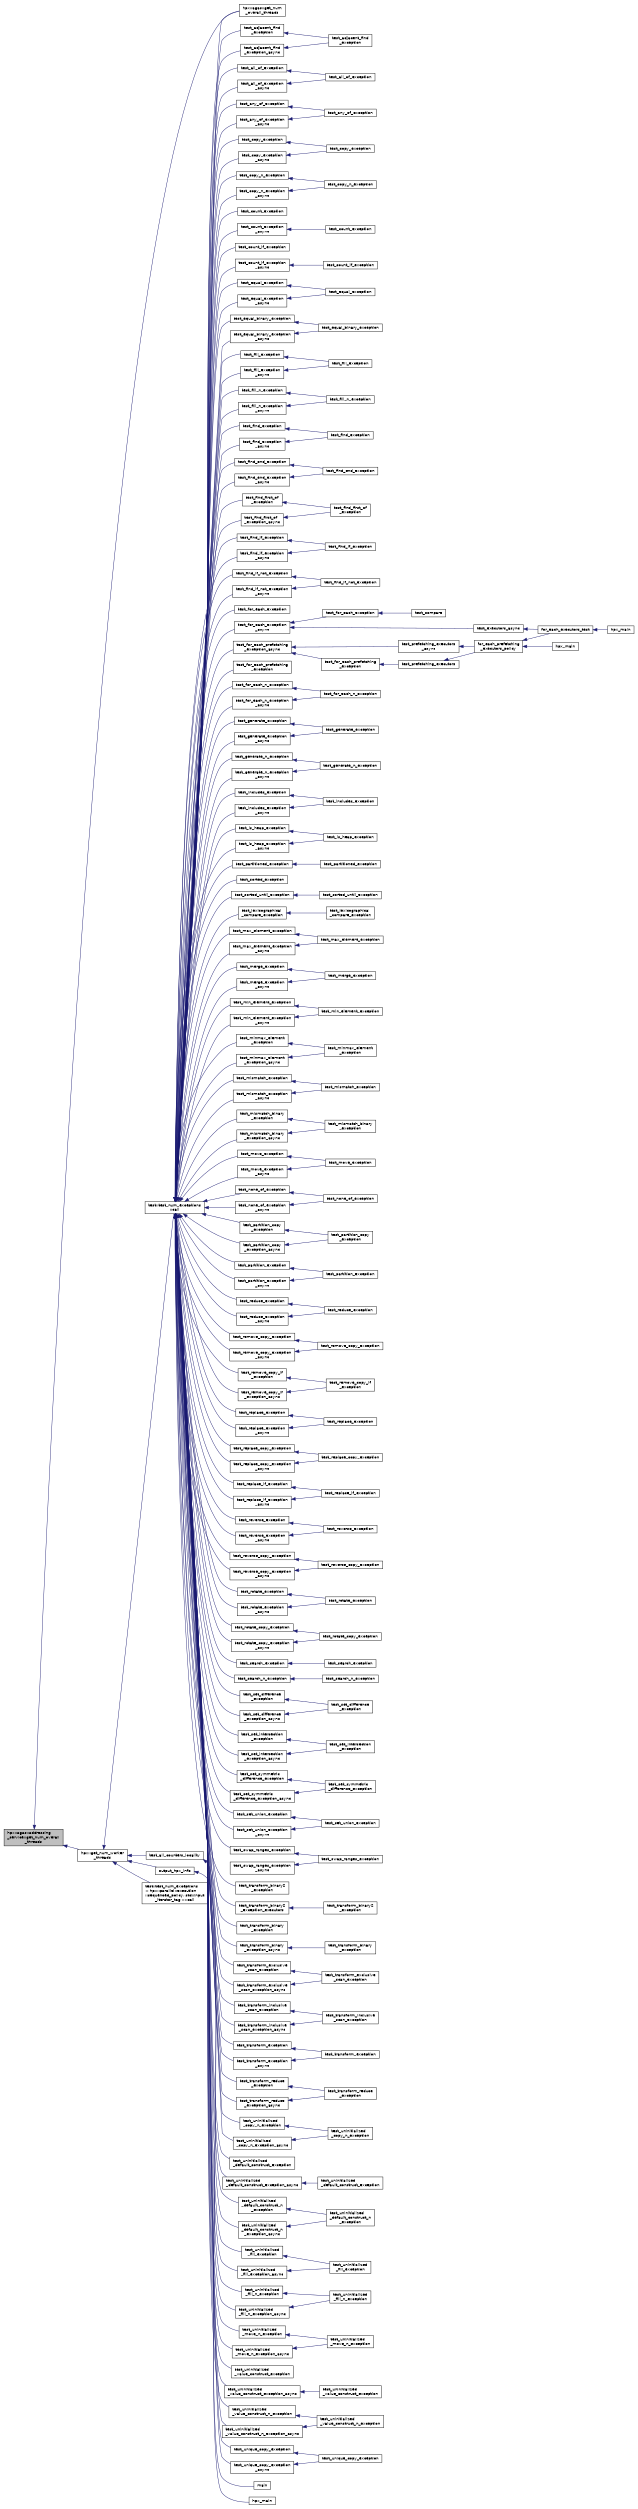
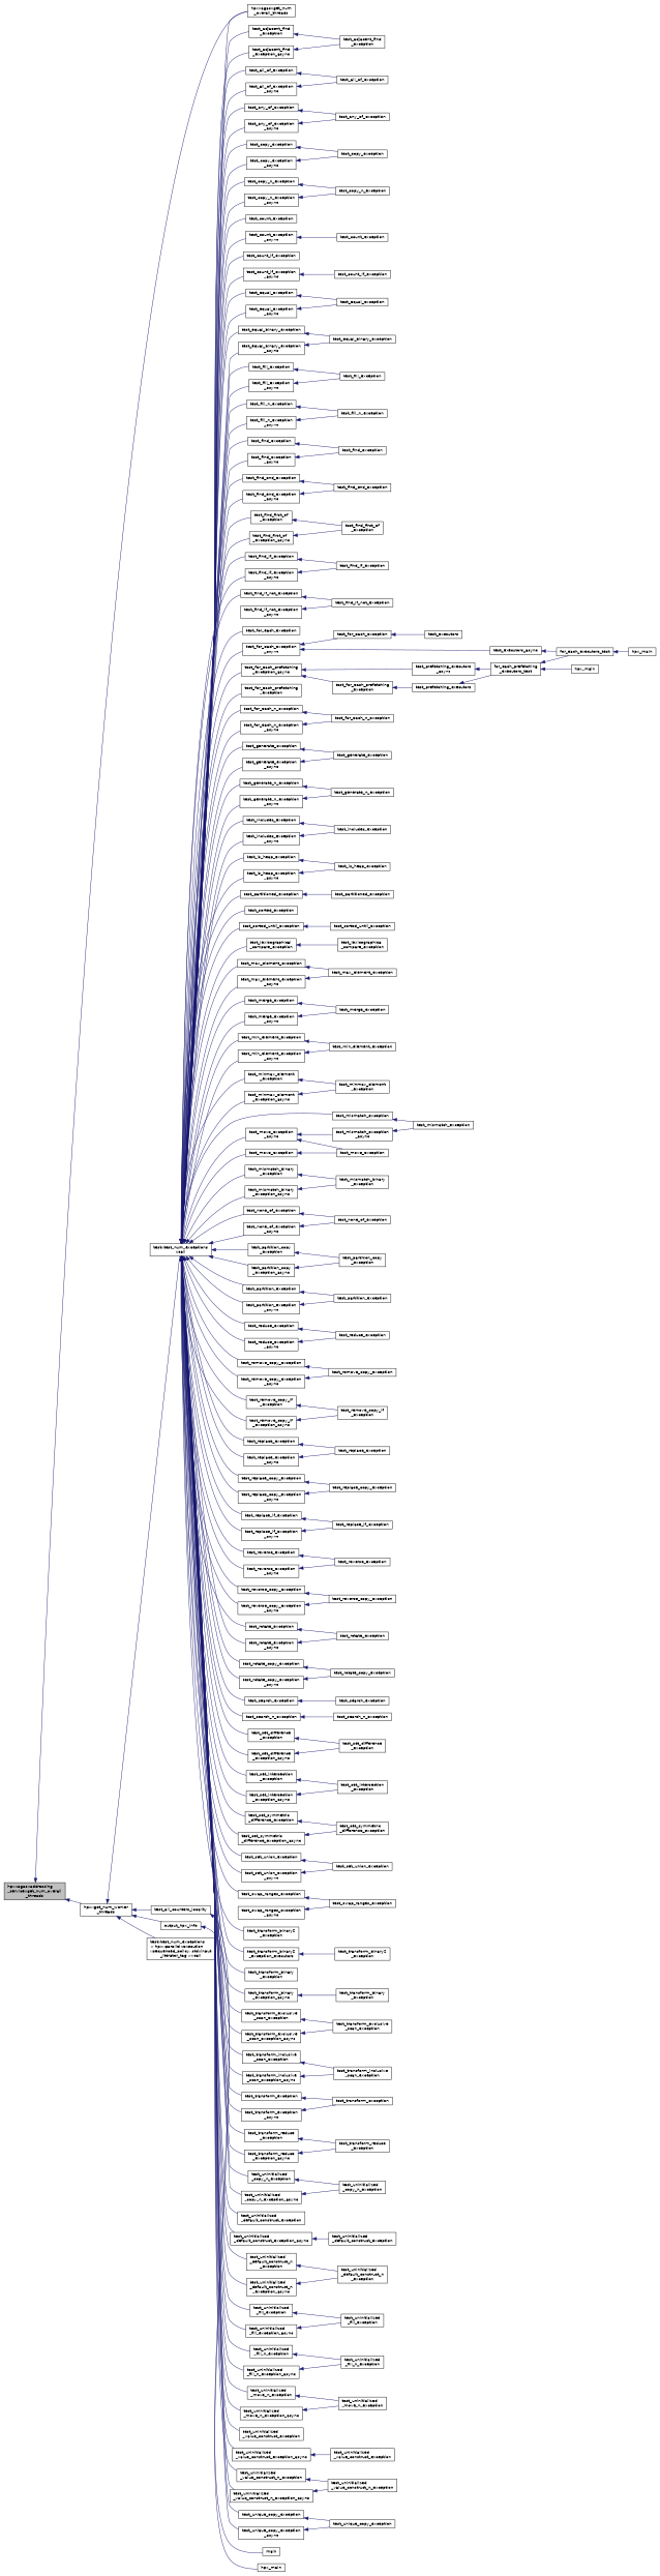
  digraph {
    rankdir=LR
    node [color=black fillcolor=white fontname=Helvetica fontsize=10 shape=record style=filled]
    edge [color=midnightblue dir=back fontname=Helvetica fontsize=10 labelfontname=Helvetica labelfontsize=10 style=solid]
    n1 [fillcolor=grey75 fontcolor=black height=0.2 label="hpx::agas::addressing\l_service::get_num_overall\l_threads" width=0.4]
    n2 [height=0.2 label="hpx::agas::get_num\l_overall_threads" width=0.4]
    n3 [height=0.2 label="hpx::get_num_worker\l_threads" width=0.4]
    n4 [height=0.2 label=test_all_counters_locality width=0.4]
    n5 [height=0.2 label=output_hpx_info width=0.4]
    n6 [height=0.2 label="test::test_num_exceptions\l::call" width=0.4]
    n7 [height=0.2 label="test::test_num_exceptions\l\< hpx::parallel::execution\l::sequenced_policy, std::input\l_iterator_tag \>::call" width=0.4]
    n8 [height=0.2 label=main width=0.4]
    n9 [height=0.2 label=hpx_main width=0.4]
    n10 [height=0.2 label="test_adjacent_find\l_exception" width=0.4]
    n11 [height=0.2 label="test_adjacent_find\l_exception_async" width=0.4]
    n12 [height=0.2 label=test_all_of_exception width=0.4]
    n13 [height=0.2 label="test_all_of_exception\l_async" width=0.4]
    n14 [height=0.2 label=test_any_of_exception width=0.4]
    n15 [height=0.2 label="test_any_of_exception\l_async" width=0.4]
    n16 [height=0.2 label=test_copy_exception width=0.4]
    n17 [height=0.2 label="test_copy_exception\l_async" width=0.4]
    n18 [height=0.2 label=test_copy_n_exception width=0.4]
    n19 [height=0.2 label="test_copy_n_exception\l_async" width=0.4]
    n20 [height=0.2 label=test_count_exception width=0.4]
    n21 [height=0.2 label="test_count_exception\l_async" width=0.4]
    n22 [height=0.2 label=test_count_if_exception width=0.4]
    n23 [height=0.2 label="test_count_if_exception\l_async" width=0.4]
    n24 [height=0.2 label=test_equal_exception width=0.4]
    n25 [height=0.2 label="test_equal_exception\l_async" width=0.4]
    n26 [height=0.2 label=test_equal_binary_exception width=0.4]
    n27 [height=0.2 label="test_equal_binary_exception\l_async" width=0.4]
    n28 [height=0.2 label=test_fill_exception width=0.4]
    n29 [height=0.2 label="test_fill_exception\l_async" width=0.4]
    n30 [height=0.2 label=test_fill_n_exception width=0.4]
    n31 [height=0.2 label="test_fill_n_exception\l_async" width=0.4]
    n32 [height=0.2 label=test_find_exception width=0.4]
    n33 [height=0.2 label="test_find_exception\l_async" width=0.4]
    n34 [height=0.2 label=test_find_end_exception width=0.4]
    n35 [height=0.2 label="test_find_end_exception\l_async" width=0.4]
    n36 [height=0.2 label="test_find_first_of\l_exception" width=0.4]
    n37 [height=0.2 label="test_find_first_of\l_exception_async" width=0.4]
    n38 [height=0.2 label=test_find_if_exception width=0.4]
    n39 [height=0.2 label="test_find_if_exception\l_async" width=0.4]
    n40 [height=0.2 label=test_find_if_not_exception width=0.4]
    n41 [height=0.2 label="test_find_if_not_exception\l_async" width=0.4]
    n42 [height=0.2 label=test_for_each_exception width=0.4]
    n43 [height=0.2 label="test_for_each_exception\l_async" width=0.4]
    n44 [height=0.2 label="test_for_each_prefetching\l_exception" width=0.4]
    n45 [height=0.2 label="test_for_each_prefetching\l_exception_async" width=0.4]
    n46 [height=0.2 label=test_for_each_n_exception width=0.4]
    n47 [height=0.2 label="test_for_each_n_exception\l_async" width=0.4]
    n48 [height=0.2 label=test_generate_exception width=0.4]
    n49 [height=0.2 label="test_generate_exception\l_async" width=0.4]
    n50 [height=0.2 label=test_generate_n_exception width=0.4]
    n51 [height=0.2 label="test_generate_n_exception\l_async" width=0.4]
    n52 [height=0.2 label=test_includes_exception width=0.4]
    n53 [height=0.2 label="test_includes_exception\l_async" width=0.4]
    n54 [height=0.2 label=test_is_heap_exception width=0.4]
    n55 [height=0.2 label="test_is_heap_exception\l_async" width=0.4]
    n56 [height=0.2 label=test_partitioned_exception width=0.4]
    n57 [height=0.2 label=test_sorted_exception width=0.4]
    n58 [height=0.2 label=test_sorted_until_exception width=0.4]
    n59 [height=0.2 label="test_lexicographical\l_compare_exception" width=0.4]
    n60 [height=0.2 label=test_max_element_exception width=0.4]
    n61 [height=0.2 label="test_max_element_exception\l_async" width=0.4]
    n62 [height=0.2 label=test_merge_exception width=0.4]
    n63 [height=0.2 label="test_merge_exception\l_async" width=0.4]
    n64 [height=0.2 label=test_min_element_exception width=0.4]
    n65 [height=0.2 label="test_min_element_exception\l_async" width=0.4]
    n66 [height=0.2 label="test_minmax_element\l_exception" width=0.4]
    n67 [height=0.2 label="test_minmax_element\l_exception_async" width=0.4]
    n68 [height=0.2 label=test_mismatch_exception width=0.4]
    n69 [height=0.2 label="test_mismatch_exception\l_async" width=0.4]
    n70 [height=0.2 label="test_mismatch_binary\l_exception" width=0.4]
    n71 [height=0.2 label="test_mismatch_binary\l_exception_async" width=0.4]
    n72 [height=0.2 label=test_move_exception width=0.4]
    n73 [height=0.2 label="test_move_exception\l_async" width=0.4]
    n74 [height=0.2 label=test_none_of_exception width=0.4]
    n75 [height=0.2 label="test_none_of_exception\l_async" width=0.4]
    n76 [height=0.2 label="test_partition_copy\l_exception" width=0.4]
    n77 [height=0.2 label="test_partition_copy\l_exception_async" width=0.4]
    n78 [height=0.2 label=test_partition_exception width=0.4]
    n79 [height=0.2 label="test_partition_exception\l_async" width=0.4]
    n80 [height=0.2 label=test_reduce_exception width=0.4]
    n81 [height=0.2 label="test_reduce_exception\l_async" width=0.4]
    n82 [height=0.2 label=test_remove_copy_exception width=0.4]
    n83 [height=0.2 label="test_remove_copy_exception\l_async" width=0.4]
    n84 [height=0.2 label="test_remove_copy_if\l_exception" width=0.4]
    n85 [height=0.2 label="test_remove_copy_if\l_exception_async" width=0.4]
    n86 [height=0.2 label=test_replace_exception width=0.4]
    n87 [height=0.2 label="test_replace_exception\l_async" width=0.4]
    n88 [height=0.2 label=test_replace_copy_exception width=0.4]
    n89 [height=0.2 label="test_replace_copy_exception\l_async" width=0.4]
    n90 [height=0.2 label=test_replace_if_exception width=0.4]
    n91 [height=0.2 label="test_replace_if_exception\l_async" width=0.4]
    n92 [height=0.2 label=test_reverse_exception width=0.4]
    n93 [height=0.2 label="test_reverse_exception\l_async" width=0.4]
    n94 [height=0.2 label=test_reverse_copy_exception width=0.4]
    n95 [height=0.2 label="test_reverse_copy_exception\l_async" width=0.4]
    n96 [height=0.2 label=test_rotate_exception width=0.4]
    n97 [height=0.2 label="test_rotate_exception\l_async" width=0.4]
    n98 [height=0.2 label=test_rotate_copy_exception width=0.4]
    n99 [height=0.2 label="test_rotate_copy_exception\l_async" width=0.4]
    n100 [height=0.2 label=test_search_exception width=0.4]
    n101 [height=0.2 label=test_search_n_exception width=0.4]
    n102 [height=0.2 label="test_set_difference\l_exception" width=0.4]
    n103 [height=0.2 label="test_set_difference\l_exception_async" width=0.4]
    n104 [height=0.2 label="test_set_intersection\l_exception" width=0.4]
    n105 [height=0.2 label="test_set_intersection\l_exception_async" width=0.4]
    n106 [height=0.2 label="test_set_symmetric\l_difference_exception" width=0.4]
    n107 [height=0.2 label="test_set_symmetric\l_difference_exception_async" width=0.4]
    n108 [height=0.2 label=test_set_union_exception width=0.4]
    n109 [height=0.2 label="test_set_union_exception\l_async" width=0.4]
    n110 [height=0.2 label=test_swap_ranges_exception width=0.4]
    n111 [height=0.2 label="test_transform_binary2\l_exception" width=0.4]
    n112 [height=0.2 label="test_transform_binary2\l_exception_executors" width=0.4]
    n113 [height=0.2 label="test_transform_binary\l_exception" width=0.4]
    n114 [height=0.2 label="test_transform_binary\l_exception_async" width=0.4]
    n115 [height=0.2 label="test_transform_exclusive\l_scan_exception" width=0.4]
    n116 [height=0.2 label="test_transform_exclusive\l_scan_exception_async" width=0.4]
    n117 [height=0.2 label="test_transform_inclusive\l_scan_exception" width=0.4]
    n118 [height=0.2 label="test_transform_inclusive\l_scan_exception_async" width=0.4]
    n119 [height=0.2 label=test_transform_exception width=0.4]
    n120 [height=0.2 label="test_transform_exception\l_async" width=0.4]
    n121 [height=0.2 label="test_transform_reduce\l_exception" width=0.4]
    n122 [height=0.2 label="test_transform_reduce\l_exception_async" width=0.4]
    n123 [height=0.2 label="test_uninitialized\l_copy_n_exception" width=0.4]
    n124 [height=0.2 label="test_uninitialized\l_copy_n_exception_async" width=0.4]
    n125 [height=0.2 label="test_uninitialized\l_default_construct_exception" width=0.4]
    n126 [height=0.2 label="test_uninitialized\l_default_construct_exception_async" width=0.4]
    n127 [height=0.2 label="test_uninitialized\l_default_construct_n\l_exception" width=0.4]
    n128 [height=0.2 label="test_uninitialized\l_default_construct_n\l_exception_async" width=0.4]
    n129 [height=0.2 label="test_uninitialized\l_fill_exception" width=0.4]
    n130 [height=0.2 label="test_uninitialized\l_fill_exception_async" width=0.4]
    n131 [height=0.2 label="test_uninitialized\l_fill_n_exception" width=0.4]
    n132 [height=0.2 label="test_uninitialized\l_fill_n_exception_async" width=0.4]
    n133 [height=0.2 label="test_uninitialized\l_move_n_exception" width=0.4]
    n134 [height=0.2 label="test_uninitialized\l_move_n_exception_async" width=0.4]
    n135 [height=0.2 label="test_uninitialized\l_value_construct_exception" width=0.4]
    n136 [height=0.2 label="test_uninitialized\l_value_construct_exception_async" width=0.4]
    n137 [height=0.2 label="test_uninitialized\l_value_construct_n_exception" width=0.4]
    n138 [height=0.2 label="test_uninitialized\l_value_construct_n_exception_async" width=0.4]
    n139 [height=0.2 label=test_unique_copy_exception width=0.4]
    n140 [height=0.2 label="test_unique_copy_exception\l_async" width=0.4]
    n141 [height=0.2 label="test_adjacent_find\l_exception" width=0.4]
    n142 [height=0.2 label=test_all_of_exception width=0.4]
    n143 [height=0.2 label=test_any_of_exception width=0.4]
    n144 [height=0.2 label=test_copy_exception width=0.4]
    n145 [height=0.2 label=test_copy_n_exception width=0.4]
    n146 [height=0.2 label=test_count_exception width=0.4]
    n147 [height=0.2 label=test_count_if_exception width=0.4]
    n148 [height=0.2 label=test_equal_exception width=0.4]
    n149 [height=0.2 label=test_equal_binary_exception width=0.4]
    n150 [height=0.2 label=test_fill_exception width=0.4]
    n151 [height=0.2 label=test_fill_n_exception width=0.4]
    n152 [height=0.2 label=test_find_exception width=0.4]
    n153 [height=0.2 label=test_find_end_exception width=0.4]
    n154 [height=0.2 label="test_find_first_of\l_exception" width=0.4]
    n155 [height=0.2 label=test_find_if_exception width=0.4]
    n156 [height=0.2 label=test_find_if_not_exception width=0.4]
    n157 [height=0.2 label=test_for_each_exception width=0.4]
    n158 [height=0.2 label=test_executors_async width=0.4]
    n159 [height=0.2 label="test_for_each_prefetching\l_exception" width=0.4]
    n160 [height=0.2 label="test_prefetching_executors\l_async" width=0.4]
    n161 [height=0.2 label=test_for_each_n_exception width=0.4]
    n162 [height=0.2 label=test_generate_exception width=0.4]
    n163 [height=0.2 label=test_generate_n_exception width=0.4]
    n164 [height=0.2 label=test_includes_exception width=0.4]
    n165 [height=0.2 label=test_is_heap_exception width=0.4]
    n166 [height=0.2 label=test_partitioned_exception width=0.4]
    n167 [height=0.2 label=test_sorted_until_exception width=0.4]
    n168 [height=0.2 label="test_lexicographical\l_compare_exception" width=0.4]
    n169 [height=0.2 label=test_max_element_exception width=0.4]
    n170 [height=0.2 label=test_merge_exception width=0.4]
    n171 [height=0.2 label=test_min_element_exception width=0.4]
    n172 [height=0.2 label="test_minmax_element\l_exception" width=0.4]
    n173 [height=0.2 label=test_mismatch_exception width=0.4]
    n174 [height=0.2 label="test_mismatch_binary\l_exception" width=0.4]
    n175 [height=0.2 label=test_move_exception width=0.4]
    n176 [height=0.2 label=test_none_of_exception width=0.4]
    n177 [height=0.2 label="test_partition_copy\l_exception" width=0.4]
    n178 [height=0.2 label=test_partition_exception width=0.4]
    n179 [height=0.2 label=test_reduce_exception width=0.4]
    n180 [height=0.2 label=test_remove_copy_exception width=0.4]
    n181 [height=0.2 label="test_remove_copy_if\l_exception" width=0.4]
    n182 [height=0.2 label=test_replace_exception width=0.4]
    n183 [height=0.2 label=test_replace_copy_exception width=0.4]
    n184 [height=0.2 label=test_replace_if_exception width=0.4]
    n185 [height=0.2 label=test_reverse_exception width=0.4]
    n186 [height=0.2 label=test_reverse_copy_exception width=0.4]
    n187 [height=0.2 label=test_rotate_exception width=0.4]
    n188 [height=0.2 label=test_rotate_copy_exception width=0.4]
    n189 [height=0.2 label=test_search_exception width=0.4]
    n190 [height=0.2 label=test_search_n_exception width=0.4]
    n191 [height=0.2 label="test_set_difference\l_exception" width=0.4]
    n192 [height=0.2 label="test_set_intersection\l_exception" width=0.4]
    n193 [height=0.2 label="test_set_symmetric\l_difference_exception" width=0.4]
    n194 [height=0.2 label=test_set_union_exception width=0.4]
    n195 [height=0.2 label=test_swap_ranges_exception width=0.4]
    n196 [height=0.2 label="test_swap_ranges_exception\l_async" width=0.4]
    n197 [height=0.2 label="test_transform_binary2\l_exception" width=0.4]
    n198 [height=0.2 label="test_transform_binary\l_exception" width=0.4]
    n199 [height=0.2 label="test_transform_exclusive\l_scan_exception" width=0.4]
    n200 [height=0.2 label="test_transform_inclusive\l_scan_exception" width=0.4]
    n201 [height=0.2 label=test_transform_exception width=0.4]
    n202 [height=0.2 label="test_transform_reduce\l_exception" width=0.4]
    n203 [height=0.2 label="test_uninitialized\l_copy_n_exception" width=0.4]
    n204 [height=0.2 label="test_uninitialized\l_default_construct_exception" width=0.4]
    n205 [height=0.2 label="test_uninitialized\l_default_construct_n\l_exception" width=0.4]
    n206 [height=0.2 label="test_uninitialized\l_fill_exception" width=0.4]
    n207 [height=0.2 label="test_uninitialized\l_fill_n_exception" width=0.4]
    n208 [height=0.2 label="test_uninitialized\l_move_n_exception" width=0.4]
    n209 [height=0.2 label="test_uninitialized\l_value_construct_exception" width=0.4]
    n210 [height=0.2 label="test_uninitialized\l_value_construct_n_exception" width=0.4]
    n211 [height=0.2 label=test_unique_copy_exception width=0.4]
-   n212 [height=0.2 label=test_compare width=0.4]
+   n212 [height=0.2 label=test_executors width=0.4]
    n213 [height=0.2 label=for_each_executors_test width=0.4]
    n214 [height=0.2 label=hpx_main width=0.4]
    n215 [height=0.2 label=test_prefetching_executors width=0.4]
-   n216 [height=0.2 label="for_each_prefetching\l_executors_policy" width=0.4]
+   n216 [height=0.2 label="for_each_prefetching\l_executors_test" width=0.4]
    n217 [height=0.2 label=hpx_main width=0.4]
    n1 -> n2
    n1 -> n3
    n3 -> n4
    n3 -> n5
    n3 -> n6
    n3 -> n7
    n4 -> n8
    n5 -> n9
    n6 -> n2
    n6 -> n10
    n6 -> n11
    n6 -> n12
    n6 -> n13
    n6 -> n14
    n6 -> n15
    n6 -> n16
    n6 -> n17
    n6 -> n18
    n6 -> n19
    n6 -> n20
    n6 -> n21
    n6 -> n22
    n6 -> n23
    n6 -> n24
    n6 -> n25
    n6 -> n26
    n6 -> n27
    n6 -> n28
    n6 -> n29
    n6 -> n30
    n6 -> n31
    n6 -> n32
    n6 -> n33
    n6 -> n34
    n6 -> n35
    n6 -> n36
    n6 -> n37
    n6 -> n38
    n6 -> n39
    n6 -> n40
-   n6 -> n41
    n6 -> n42
    n6 -> n43
    n6 -> n44
    n6 -> n45
    n6 -> n46
    n6 -> n47
    n6 -> n48
    n6 -> n49
    n6 -> n50
    n6 -> n51
    n6 -> n52
    n6 -> n53
    n6 -> n54
    n6 -> n55
    n6 -> n56
    n6 -> n57
    n6 -> n58
    n6 -> n59
    n6 -> n60
    n6 -> n61
    n6 -> n62
    n6 -> n63
    n6 -> n64
    n6 -> n65
    n6 -> n66
    n6 -> n67
    n6 -> n68
-   n6 -> n69
+   n73 -> n69
    n6 -> n70
    n6 -> n71
    n6 -> n72
    n6 -> n73
    n6 -> n74
    n6 -> n75
    n6 -> n76
    n6 -> n77
    n6 -> n78
    n6 -> n79
    n6 -> n80
    n6 -> n81
    n6 -> n82
    n6 -> n83
    n6 -> n84
    n6 -> n85
    n6 -> n86
    n6 -> n87
    n6 -> n88
    n6 -> n89
    n6 -> n90
    n6 -> n91
    n6 -> n92
    n6 -> n93
    n6 -> n94
    n6 -> n95
    n6 -> n96
    n6 -> n97
    n6 -> n98
    n6 -> n99
    n6 -> n100
    n6 -> n101
    n6 -> n102
    n6 -> n103
    n6 -> n104
    n6 -> n105
    n6 -> n106
    n6 -> n107
    n6 -> n108
    n6 -> n109
    n6 -> n110
    n6 -> n111
    n6 -> n112
    n6 -> n113
    n6 -> n114
    n6 -> n115
    n6 -> n116
    n6 -> n117
    n6 -> n118
    n6 -> n119
    n6 -> n120
    n6 -> n121
    n6 -> n122
    n6 -> n123
    n6 -> n124
    n6 -> n125
    n6 -> n126
    n6 -> n127
    n6 -> n128
    n6 -> n129
    n6 -> n130
    n6 -> n131
    n6 -> n132
    n6 -> n133
    n6 -> n134
    n6 -> n135
    n6 -> n136
    n6 -> n137
    n6 -> n138
    n6 -> n139
    n6 -> n140
    n10 -> n141
    n11 -> n141
    n12 -> n142
    n13 -> n142
    n14 -> n143
    n15 -> n143
    n16 -> n144
    n17 -> n144
    n18 -> n145
    n19 -> n145
    n21 -> n146
    n23 -> n147
    n24 -> n148
    n25 -> n148
    n26 -> n149
    n27 -> n149
    n28 -> n150
    n29 -> n150
    n30 -> n151
    n31 -> n151
    n32 -> n152
    n33 -> n152
    n34 -> n153
    n35 -> n153
    n36 -> n154
    n37 -> n154
    n38 -> n155
    n39 -> n155
    n40 -> n156
    n41 -> n156
    n43 -> n157
    n43 -> n158
    n45 -> n159
    n45 -> n160
    n46 -> n161
    n47 -> n161
    n48 -> n162
    n49 -> n162
    n50 -> n163
    n51 -> n163
    n52 -> n164
    n53 -> n164
    n54 -> n165
    n55 -> n165
    n56 -> n166
    n58 -> n167
    n59 -> n168
    n60 -> n169
    n61 -> n169
    n62 -> n170
    n63 -> n170
    n64 -> n171
    n65 -> n171
    n66 -> n172
    n67 -> n172
    n68 -> n173
    n69 -> n173
    n70 -> n174
    n71 -> n174
    n72 -> n175
    n73 -> n175
    n74 -> n176
    n75 -> n176
    n76 -> n177
    n77 -> n177
    n78 -> n178
    n79 -> n178
    n80 -> n179
    n81 -> n179
    n82 -> n180
    n83 -> n180
    n84 -> n181
    n85 -> n181
    n86 -> n182
    n87 -> n182
    n88 -> n183
    n89 -> n183
    n90 -> n184
    n91 -> n184
    n92 -> n185
    n93 -> n185
    n94 -> n186
    n95 -> n186
    n96 -> n187
    n97 -> n187
    n98 -> n188
    n99 -> n188
    n100 -> n189
    n101 -> n190
    n102 -> n191
    n103 -> n191
    n104 -> n192
    n105 -> n192
    n106 -> n193
    n107 -> n193
    n108 -> n194
    n109 -> n194
    n110 -> n195
    n112 -> n197
    n114 -> n198
    n115 -> n199
    n116 -> n199
    n117 -> n200
    n118 -> n200
    n119 -> n201
    n120 -> n201
    n121 -> n202
    n122 -> n202
    n123 -> n203
    n124 -> n203
    n126 -> n204
    n127 -> n205
    n128 -> n205
    n129 -> n206
    n130 -> n206
    n131 -> n207
    n132 -> n207
    n133 -> n208
    n134 -> n208
    n136 -> n209
    n137 -> n210
    n138 -> n210
    n139 -> n211
    n140 -> n211
    n157 -> n212
    n158 -> n213
    n159 -> n215
    n160 -> n216
    n196 -> n195
    n213 -> n214
    n215 -> n216
    n216 -> n213
    n216 -> n217
  }
